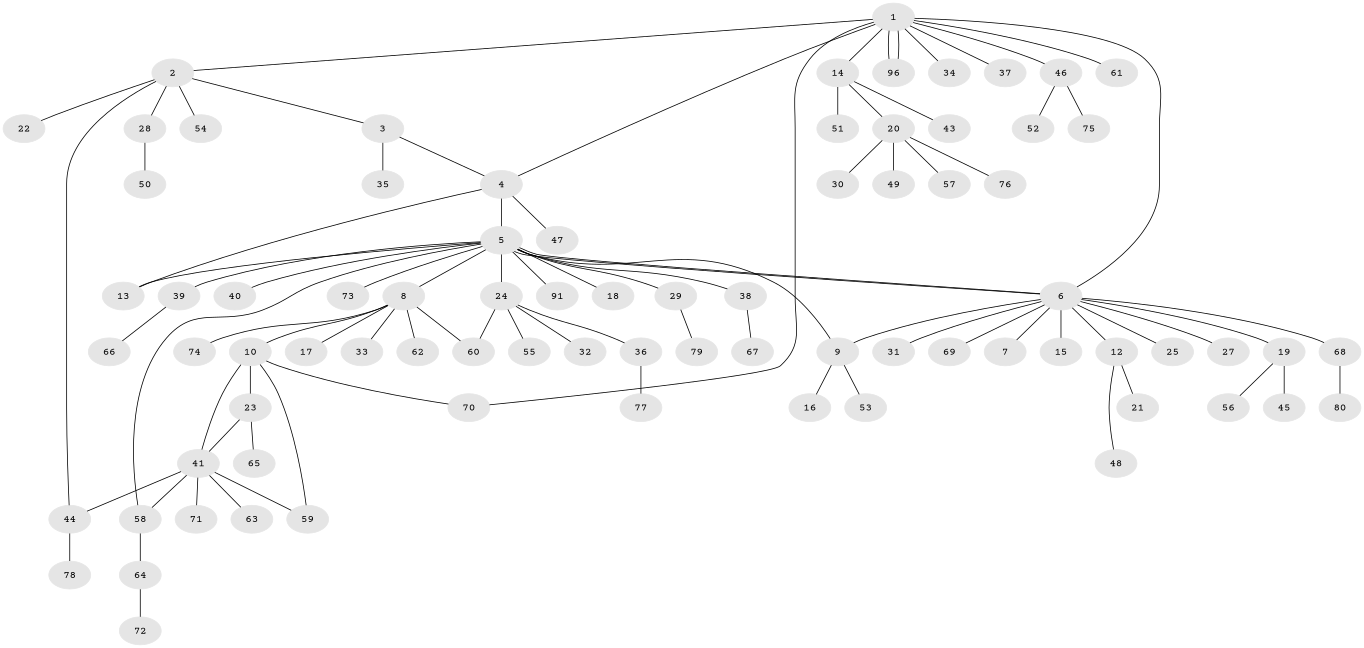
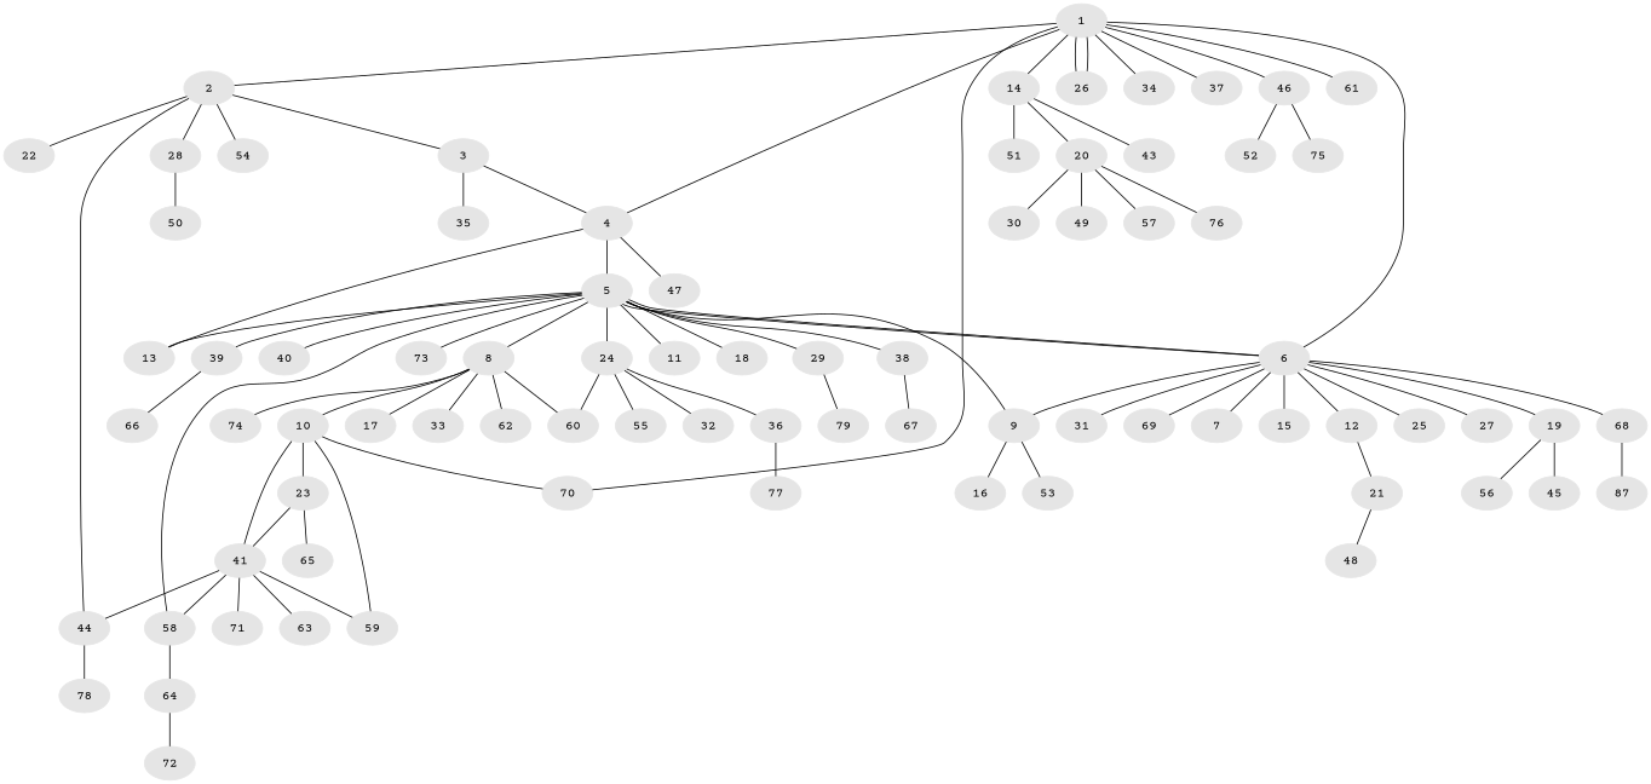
  graph {
    fontname="Courier Prime"
    node [color=gray90 fontname="Courier Prime" style=filled]
    edge [fontname="Courier Prime"]
    1
    2
    4
    6
    14
-   26 [label=96]
+   26
    34
    37
    46
    61
    70
    3
    22
    28
    44
    54
    5
    13
    47
    9
    7
    12
    15
    19
    25
    27
    31
    68
    69
    20
    43
    51
    52
    75
    35
    50
    78
    8
-   11 [label=91]
+   11
    18
    24
    29
    38
    39
    40
    58
    73
    10
    17
    33
    60
    62
    74
    16
    53
    32
    36
    55
    79
    67
    66
    64
    21
    45
    56
-   80
+   80 [label=87]
    23
    41
    59
    65
    63
    71
    48
    30
    49
    57
    76
    77
    72
    1 -- 2
    1 -- 4
    1 -- 6
    1 -- 14
    1 -- 26
    1 -- 26
    1 -- 34
    1 -- 37
    1 -- 46
    1 -- 61
    1 -- 70
    2 -- 3
    2 -- 22
    2 -- 28
    2 -- 44
    2 -- 54
    4 -- 5
    4 -- 13
    4 -- 47
    6 -- 9
    6 -- 7
    6 -- 12
    6 -- 15
    6 -- 19
    6 -- 25
    6 -- 27
    6 -- 31
    6 -- 68
    6 -- 69
    14 -- 20
    14 -- 43
    14 -- 51
    46 -- 52
    46 -- 75
    3 -- 4
    3 -- 35
    28 -- 50
    44 -- 78
    5 -- 6
    5 -- 6
    5 -- 13
    5 -- 9
    5 -- 8
    5 -- 11
    5 -- 18
    5 -- 24
    5 -- 29
    5 -- 38
    5 -- 39
    5 -- 40
    5 -- 58
    5 -- 73
    9 -- 16
    9 -- 53
    12 -- 21
    19 -- 45
    19 -- 56
    68 -- 80
    20 -- 30
    20 -- 49
    20 -- 57
    20 -- 76
    8 -- 10
    8 -- 17
    8 -- 33
    8 -- 60
    8 -- 62
    8 -- 74
    24 -- 60
    24 -- 32
    24 -- 36
    24 -- 55
    29 -- 79
    38 -- 67
    39 -- 66
    58 -- 64
    10 -- 70
    10 -- 23
    10 -- 41
    10 -- 59
    36 -- 77
    64 -- 72
-   12 -- 48
+   21 -- 48
    23 -- 41
    23 -- 65
    41 -- 44
    41 -- 58
    41 -- 59
    41 -- 63
    41 -- 71
  }
